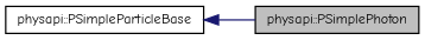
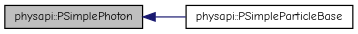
  digraph {
    rankdir=LR
    fontname="Comic Neue"
    node [color=black fontname="Comic Neue" fontsize=10 shape=record style=filled]
    n1 [fillcolor=grey75 fontcolor=black height=0.2 label="physapi::PSimplePhoton" width=0.4]
    n2 [fillcolor=white height=0.2 label="physapi::PSimpleParticleBase" width=0.4]
-   n2 -> n1 [color=midnightblue dir=back fontname="Comic Neue" fontsize=10 labelfontname=Helvetica labelfontsize=10 style=solid]
+   n1 -> n2 [color=midnightblue dir=back fontname="Comic Neue" fontsize=10 labelfontname=Helvetica labelfontsize=10 style=solid]
  }
